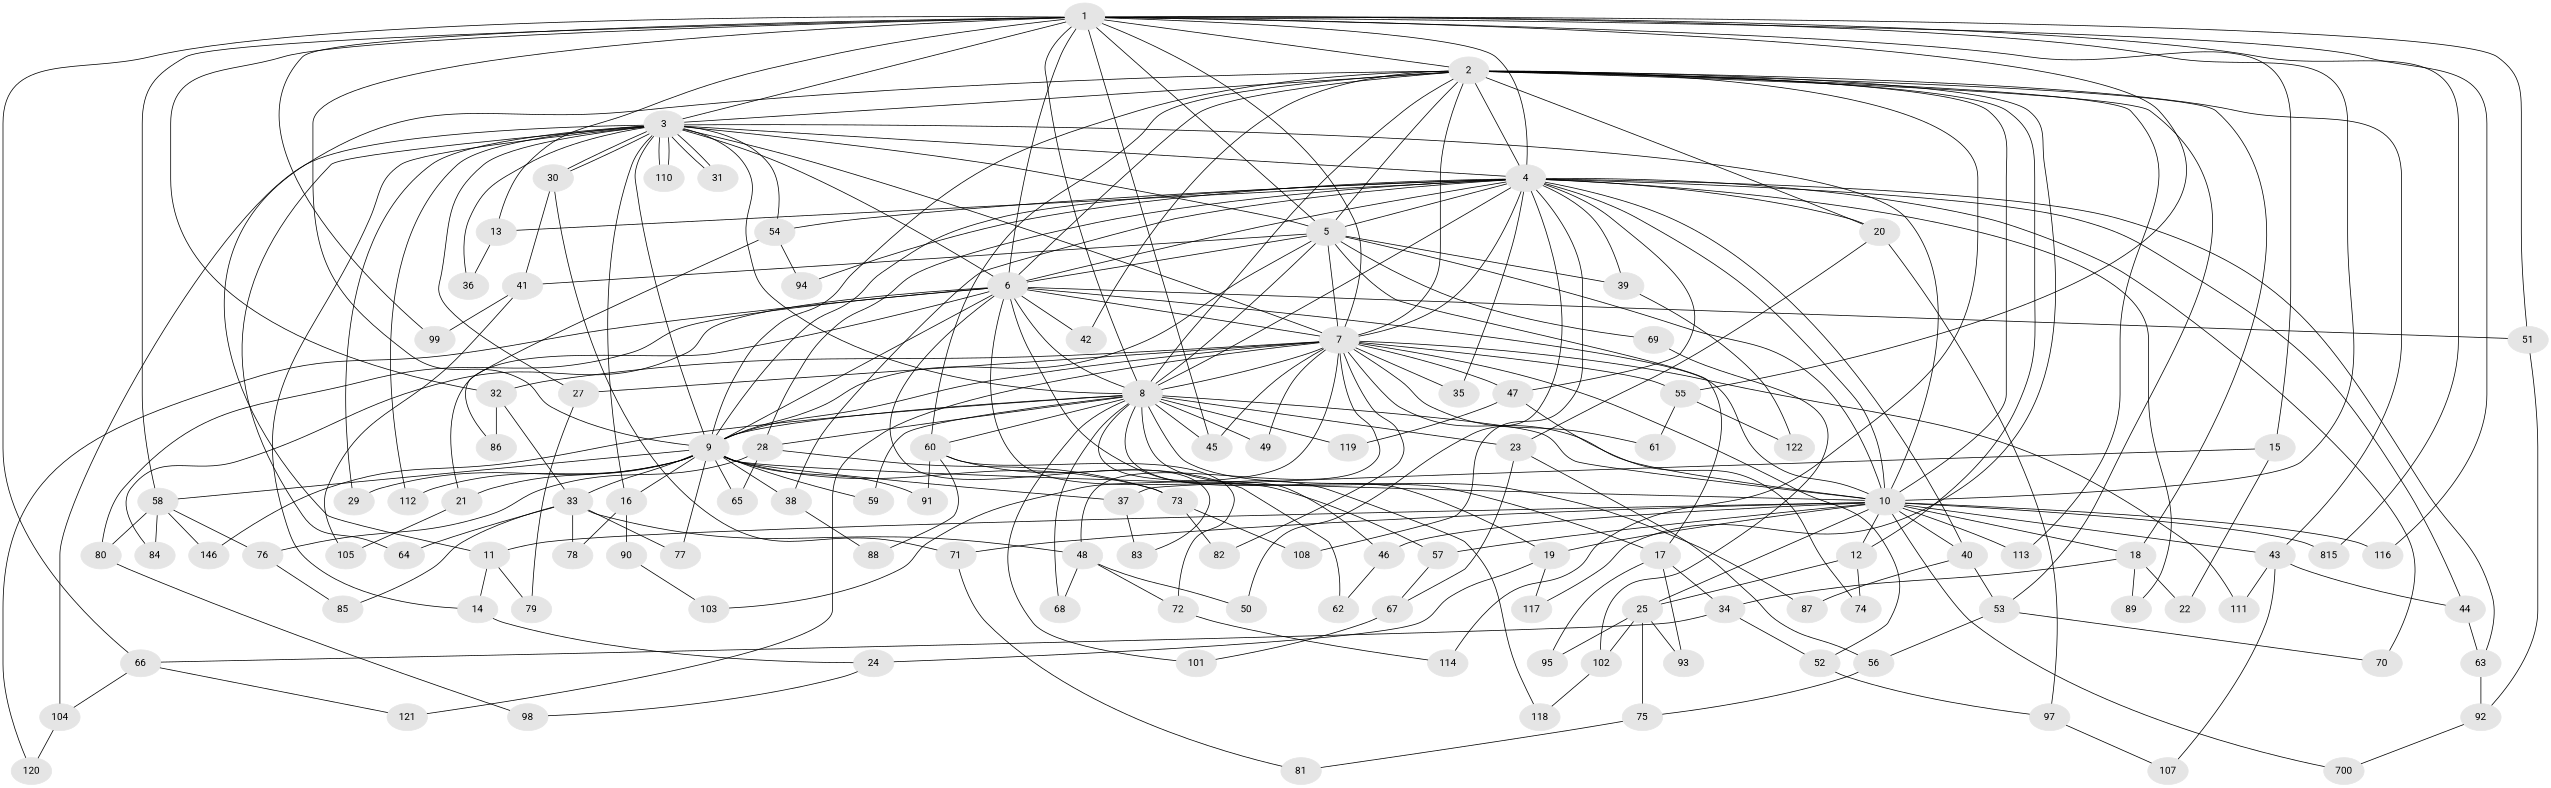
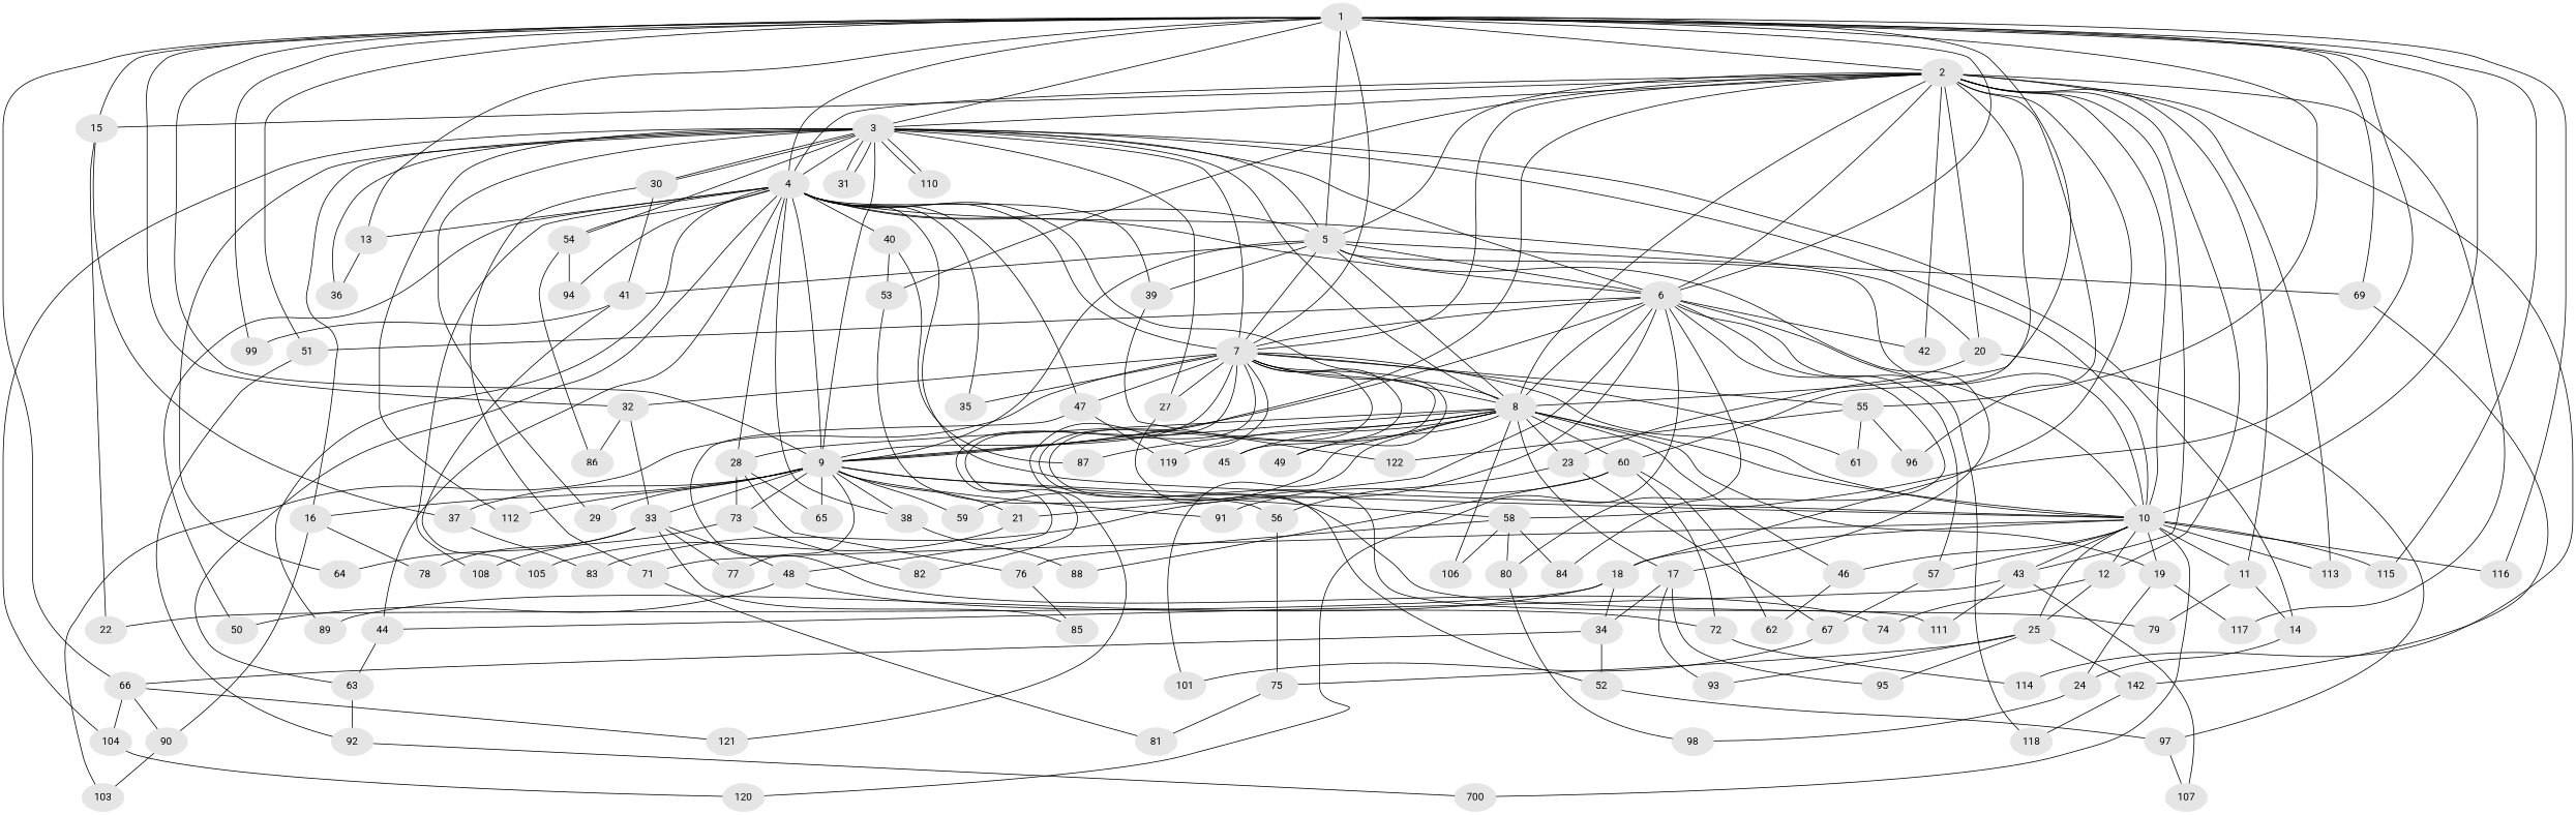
  graph {
    fontname=Roboto
    node [color=gray90 fontname=Roboto style=filled]
    edge [fontname=Roboto]
    1
    2
    3
    4
    5
    6
    7
    8
    9
    10
    13
    15
    32
    51
    55
    58
    66
    69
    99
-   115 [label=815]
+   115
    116
    11
    12
    18
    20
    42
    43
    53
    60
+   96
    113
    114
    117
    14
    16
    27
    29
    30
    31
    36
    54
    64
    104
    110
    112
    28
    35
    38
    39
    40
    44
    47
    50
    63
-   70
    89
    94
    108
    17
    41
    21
    57
    80
    83
    84
    118
    120
    45
    48
    49
    52
    61
    82
    103
    111
    121
    19
    23
    46
    59
-   68
    87
    101
-   106 [label=146]
+   106
    119
    33
    37
    65
    73
    77
    91
    25
    71
    n94 [label=700]
    22
    86
    92
    122
    76
    90
-   102
+   102 [label=142]
    79
    74
    34
    97
    107
    56
    88
    62
    72
    24
    78
    93
    95
    105
    67
    98
    85
    75
    81
    1 -- 2
    1 -- 3
    1 -- 4
    1 -- 5
    1 -- 6
    1 -- 7
    1 -- 8
    1 -- 9
    1 -- 10
    1 -- 13
    1 -- 15
    1 -- 32
    1 -- 51
    1 -- 55
    1 -- 58
    1 -- 66
-   1 -- 45
+   1 -- 69
    1 -- 99
    1 -- 115
    1 -- 116
    2 -- 3
    2 -- 4
    2 -- 5
    2 -- 6
    2 -- 7
    2 -- 8
    2 -- 9
    2 -- 10
+   2 -- 15
    2 -- 11
    2 -- 12
    2 -- 18
    2 -- 20
    2 -- 42
    2 -- 43
    2 -- 53
    2 -- 60
+   2 -- 96
    2 -- 113
    2 -- 114
    2 -- 117
    3 -- 4
    3 -- 5
    3 -- 6
    3 -- 7
    3 -- 8
    3 -- 9
    3 -- 10
    3 -- 14
    3 -- 16
    3 -- 27
    3 -- 29
    3 -- 30
    3 -- 30
    3 -- 31
    3 -- 31
    3 -- 36
    3 -- 54
    3 -- 64
    3 -- 104
    3 -- 110
    3 -- 110
    3 -- 112
    4 -- 5
    4 -- 6
    4 -- 7
    4 -- 8
    4 -- 9
    4 -- 10
    4 -- 13
    4 -- 20
    4 -- 54
    4 -- 28
    4 -- 35
    4 -- 38
    4 -- 39
    4 -- 40
    4 -- 44
    4 -- 47
    4 -- 50
    4 -- 63
-   4 -- 70
    4 -- 89
    4 -- 94
    4 -- 108
    5 -- 6
    5 -- 7
    5 -- 8
    5 -- 9
    5 -- 10
    5 -- 69
    5 -- 39
    5 -- 17
    5 -- 41
    6 -- 7
    6 -- 8
    6 -- 9
    6 -- 10
    6 -- 51
    6 -- 42
    6 -- 21
    6 -- 57
    6 -- 80
    6 -- 83
    6 -- 84
    6 -- 118
    6 -- 120
    7 -- 8
    7 -- 9
    7 -- 10
    7 -- 32
    7 -- 55
    7 -- 27
    7 -- 35
    7 -- 47
    7 -- 45
    7 -- 48
    7 -- 49
    7 -- 52
    7 -- 61
    7 -- 82
    7 -- 103
    7 -- 111
    7 -- 121
    8 -- 9
    8 -- 10
    8 -- 60
    8 -- 28
    8 -- 17
    8 -- 45
    8 -- 49
    8 -- 19
    8 -- 23
    8 -- 46
    8 -- 59
-   8 -- 68
    8 -- 87
    8 -- 101
    8 -- 106
    8 -- 119
    9 -- 10
    9 -- 58
    9 -- 16
    9 -- 29
    9 -- 112
    9 -- 38
    9 -- 21
    9 -- 59
    9 -- 33
    9 -- 37
    9 -- 65
    9 -- 73
    9 -- 77
    9 -- 91
    10 -- 115
    10 -- 116
    10 -- 11
    10 -- 12
    10 -- 18
    10 -- 43
    10 -- 113
-   10 -- 40
    10 -- 57
    10 -- 19
    10 -- 46
    10 -- 25
    10 -- 71
    10 -- n94
    13 -- 36
    15 -- 37
    15 -- 22
    32 -- 33
    32 -- 86
    51 -- 92
+   55 -- 96
    55 -- 61
    55 -- 122
    58 -- 80
    58 -- 84
    58 -- 106
    58 -- 76
    66 -- 104
    66 -- 121
+   66 -- 90
    69 -- 102
    11 -- 14
    11 -- 79
    12 -- 25
    12 -- 74
    18 -- 89
    18 -- 22
    18 -- 34
    20 -- 23
    20 -- 97
    43 -- 44
    43 -- 111
    43 -- 107
-   53 -- 70
    53 -- 56
    60 -- 91
    60 -- 88
    60 -- 62
    60 -- 72
    14 -- 24
    16 -- 90
    16 -- 78
    27 -- 79
    30 -- 41
    30 -- 71
    54 -- 94
    54 -- 86
    104 -- 120
    28 -- 65
    28 -- 73
    28 -- 76
    38 -- 88
    39 -- 122
    40 -- 53
    40 -- 87
    44 -- 63
    47 -- 119
    47 -- 74
    63 -- 92
    17 -- 34
    17 -- 93
    17 -- 95
    41 -- 99
    41 -- 105
    21 -- 105
    57 -- 67
    80 -- 98
    48 -- 50
-   48 -- 68
    48 -- 72
    52 -- 97
    19 -- 117
    19 -- 24
    23 -- 56
    23 -- 67
    46 -- 62
    33 -- 64
    33 -- 48
    33 -- 77
    33 -- 78
    33 -- 85
    37 -- 83
    73 -- 108
    73 -- 82
    25 -- 102
    25 -- 93
    25 -- 95
    25 -- 75
    71 -- 81
    92 -- n94
    76 -- 85
    90 -- 103
    102 -- 118
    34 -- 66
    34 -- 52
    97 -- 107
    56 -- 75
    72 -- 114
    24 -- 98
    67 -- 101
    75 -- 81
  }
